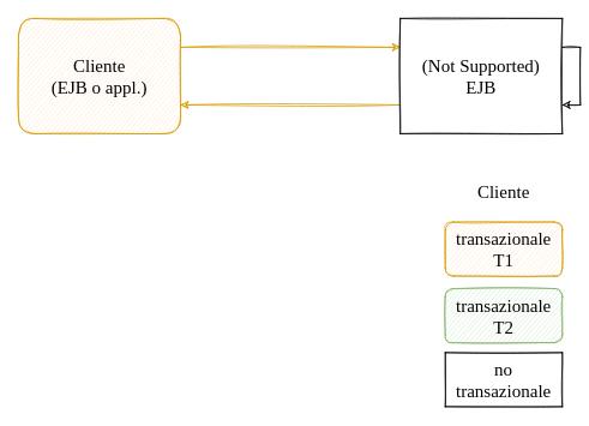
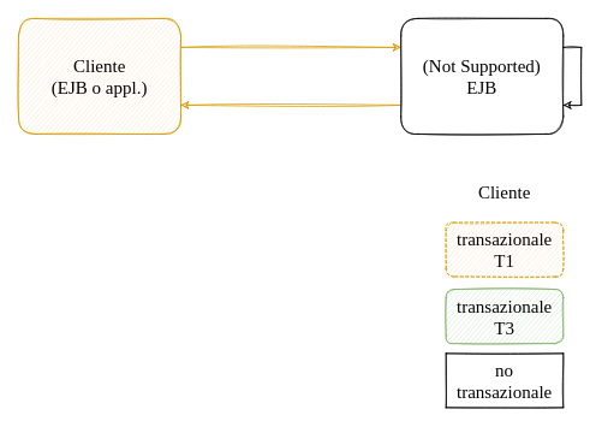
  <mxCell id="0" />
  <mxCell id="1" parent="0" />
  <mxCell id="2" style="edgeStyle=orthogonalEdgeStyle;rounded=0;orthogonalLoop=1;jettySize=auto;html=1;exitX=1;exitY=0.25;exitDx=0;exitDy=0;entryX=0;entryY=0.25;entryDx=0;entryDy=0;sketch=1;fillColor=#ffe6cc;strokeColor=#d79b00;" parent="1" source="3" target="5" edge="1"><mxGeometry relative="1" as="geometry" /></mxCell>
  <mxCell id="3" value="&lt;div&gt;Cliente&lt;/div&gt;&lt;div&gt;(EJB o appl.)&lt;br&gt;&lt;/div&gt;" style="rounded=1;whiteSpace=wrap;html=1;sketch=1;hachureGap=4;fontFamily=Architects Daughter;fontSource=https%3A%2F%2Ffonts.googleapis.com%2Fcss%3Ffamily%3DArchitects%2BDaughter;fontSize=20;fillColor=#ffe6cc;strokeColor=#d79b00;" parent="1" vertex="1"><mxGeometry x="20" y="20" width="180" height="128" as="geometry" /></mxCell>
  <mxCell id="4" style="edgeStyle=orthogonalEdgeStyle;rounded=0;sketch=1;orthogonalLoop=1;jettySize=auto;html=1;exitX=0;exitY=0.75;exitDx=0;exitDy=0;entryX=1;entryY=0.75;entryDx=0;entryDy=0;fillColor=#ffe6cc;strokeColor=#d79b00;" parent="1" source="5" target="3" edge="1"><mxGeometry relative="1" as="geometry" /></mxCell>
- <mxCell id="5" value="&lt;div&gt;(Not Supported)&lt;/div&gt;&lt;div&gt;EJB&lt;br&gt;&lt;/div&gt;" style="whiteSpace=wrap;html=1;sketch=1;hachureGap=4;fontFamily=Architects Daughter;fontSource=https%3A%2F%2Ffonts.googleapis.com%2Fcss%3Ffamily%3DArchitects%2BDaughter;fontSize=20;rounded=0;" parent="1" vertex="1"><mxGeometry x="444" y="20" width="180" height="128" as="geometry" /></mxCell>
- <mxCell id="6" value="transazionale T1" style="rounded=1;whiteSpace=wrap;html=1;sketch=1;fontSize=20;fontFamily=Architects Daughter;fontSource=https%3A%2F%2Ffonts.googleapis.com%2Fcss%3Ffamily%3DArchitects%2BDaughter;fillColor=#ffe6cc;strokeColor=#d79b00;" parent="1" vertex="1"><mxGeometry x="494" y="246" width="130" height="60" as="geometry" /></mxCell>
- <mxCell id="7" value="transazionale T2" style="rounded=1;whiteSpace=wrap;html=1;sketch=1;fontSize=20;fontFamily=Architects Daughter;fontSource=https%3A%2F%2Ffonts.googleapis.com%2Fcss%3Ffamily%3DArchitects%2BDaughter;fillColor=#d5e8d4;strokeColor=#82b366;" parent="1" vertex="1"><mxGeometry x="494" y="320" width="130" height="60" as="geometry" /></mxCell>
+ <mxCell id="5" value="&lt;div&gt;(Not Supported)&lt;/div&gt;&lt;div&gt;EJB&lt;br&gt;&lt;/div&gt;" style="rounded=1;whiteSpace=wrap;html=1;sketch=1;hachureGap=4;fontFamily=Architects Daughter;fontSource=https%3A%2F%2Ffonts.googleapis.com%2Fcss%3Ffamily%3DArchitects%2BDaughter;fontSize=20;" parent="1" vertex="1"><mxGeometry x="444" y="20" width="180" height="128" as="geometry" /></mxCell>
+ <mxCell id="6" value="transazionale T1" style="rounded=1;whiteSpace=wrap;html=1;sketch=1;fontSize=20;fontFamily=Architects Daughter;fontSource=https%3A%2F%2Ffonts.googleapis.com%2Fcss%3Ffamily%3DArchitects%2BDaughter;fillColor=#ffe6cc;strokeColor=#d79b00;dashed=1;" parent="1" vertex="1"><mxGeometry x="494" y="246" width="130" height="60" as="geometry" /></mxCell>
+ <mxCell id="7" value="transazionale T3" style="rounded=1;whiteSpace=wrap;html=1;sketch=1;fontSize=20;fontFamily=Architects Daughter;fontSource=https%3A%2F%2Ffonts.googleapis.com%2Fcss%3Ffamily%3DArchitects%2BDaughter;fillColor=#d5e8d4;strokeColor=#82b366;" parent="1" vertex="1"><mxGeometry x="494" y="320" width="130" height="60" as="geometry" /></mxCell>
  <mxCell id="8" value="no transazionale" style="whiteSpace=wrap;html=1;sketch=1;fontSize=20;fontFamily=Architects Daughter;fontSource=https%3A%2F%2Ffonts.googleapis.com%2Fcss%3Ffamily%3DArchitects%2BDaughter;rounded=0;" parent="1" vertex="1"><mxGeometry x="494" y="391" width="130" height="60" as="geometry" /></mxCell>
  <mxCell id="9" value="Cliente" style="text;html=1;strokeColor=none;fillColor=none;align=center;verticalAlign=middle;whiteSpace=wrap;rounded=0;sketch=1;fontFamily=Architects Daughter;fontSource=https%3A%2F%2Ffonts.googleapis.com%2Fcss%3Ffamily%3DArchitects%2BDaughter;fontSize=20;" parent="1" vertex="1"><mxGeometry x="529" y="197" width="60" height="30" as="geometry" /></mxCell>
  <mxCell id="10" style="edgeStyle=orthogonalEdgeStyle;rounded=0;sketch=1;orthogonalLoop=1;jettySize=auto;html=1;exitX=1;exitY=0.25;exitDx=0;exitDy=0;entryX=1;entryY=0.75;entryDx=0;entryDy=0;fontFamily=Architects Daughter;fontSource=https%3A%2F%2Ffonts.googleapis.com%2Fcss%3Ffamily%3DArchitects%2BDaughter;fontSize=20;" parent="1" source="5" target="5" edge="1"><mxGeometry relative="1" as="geometry" /></mxCell>
